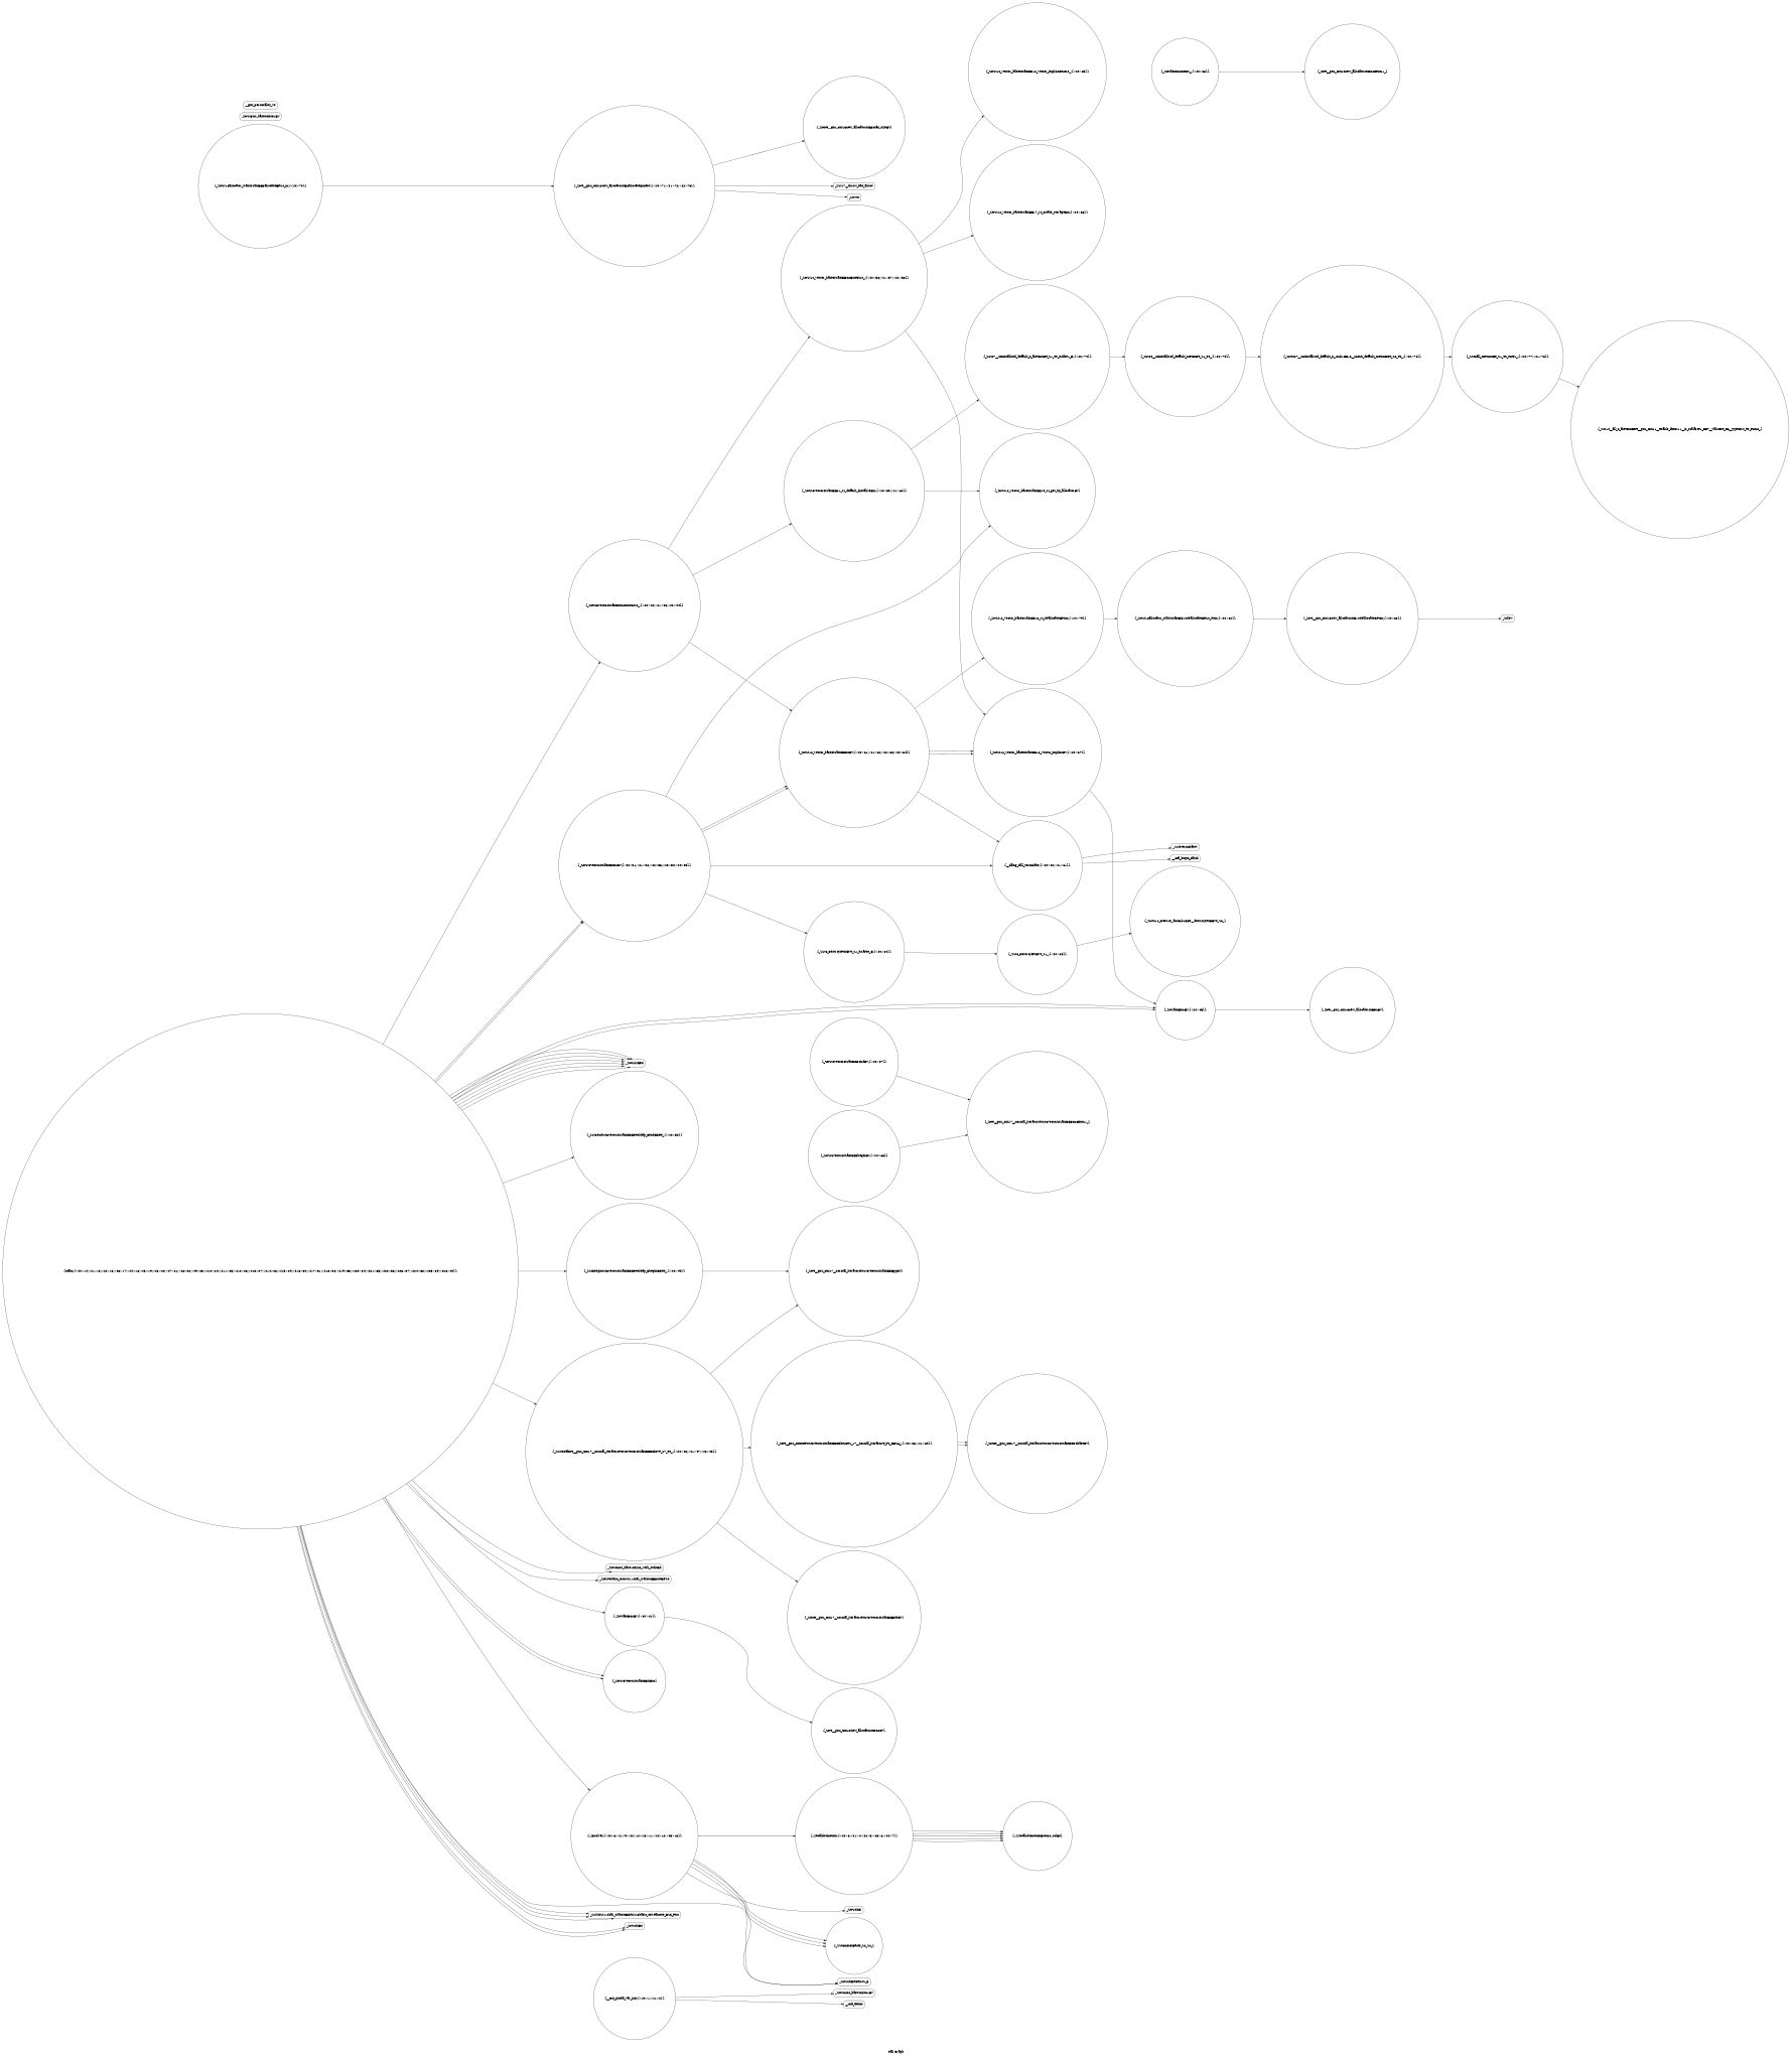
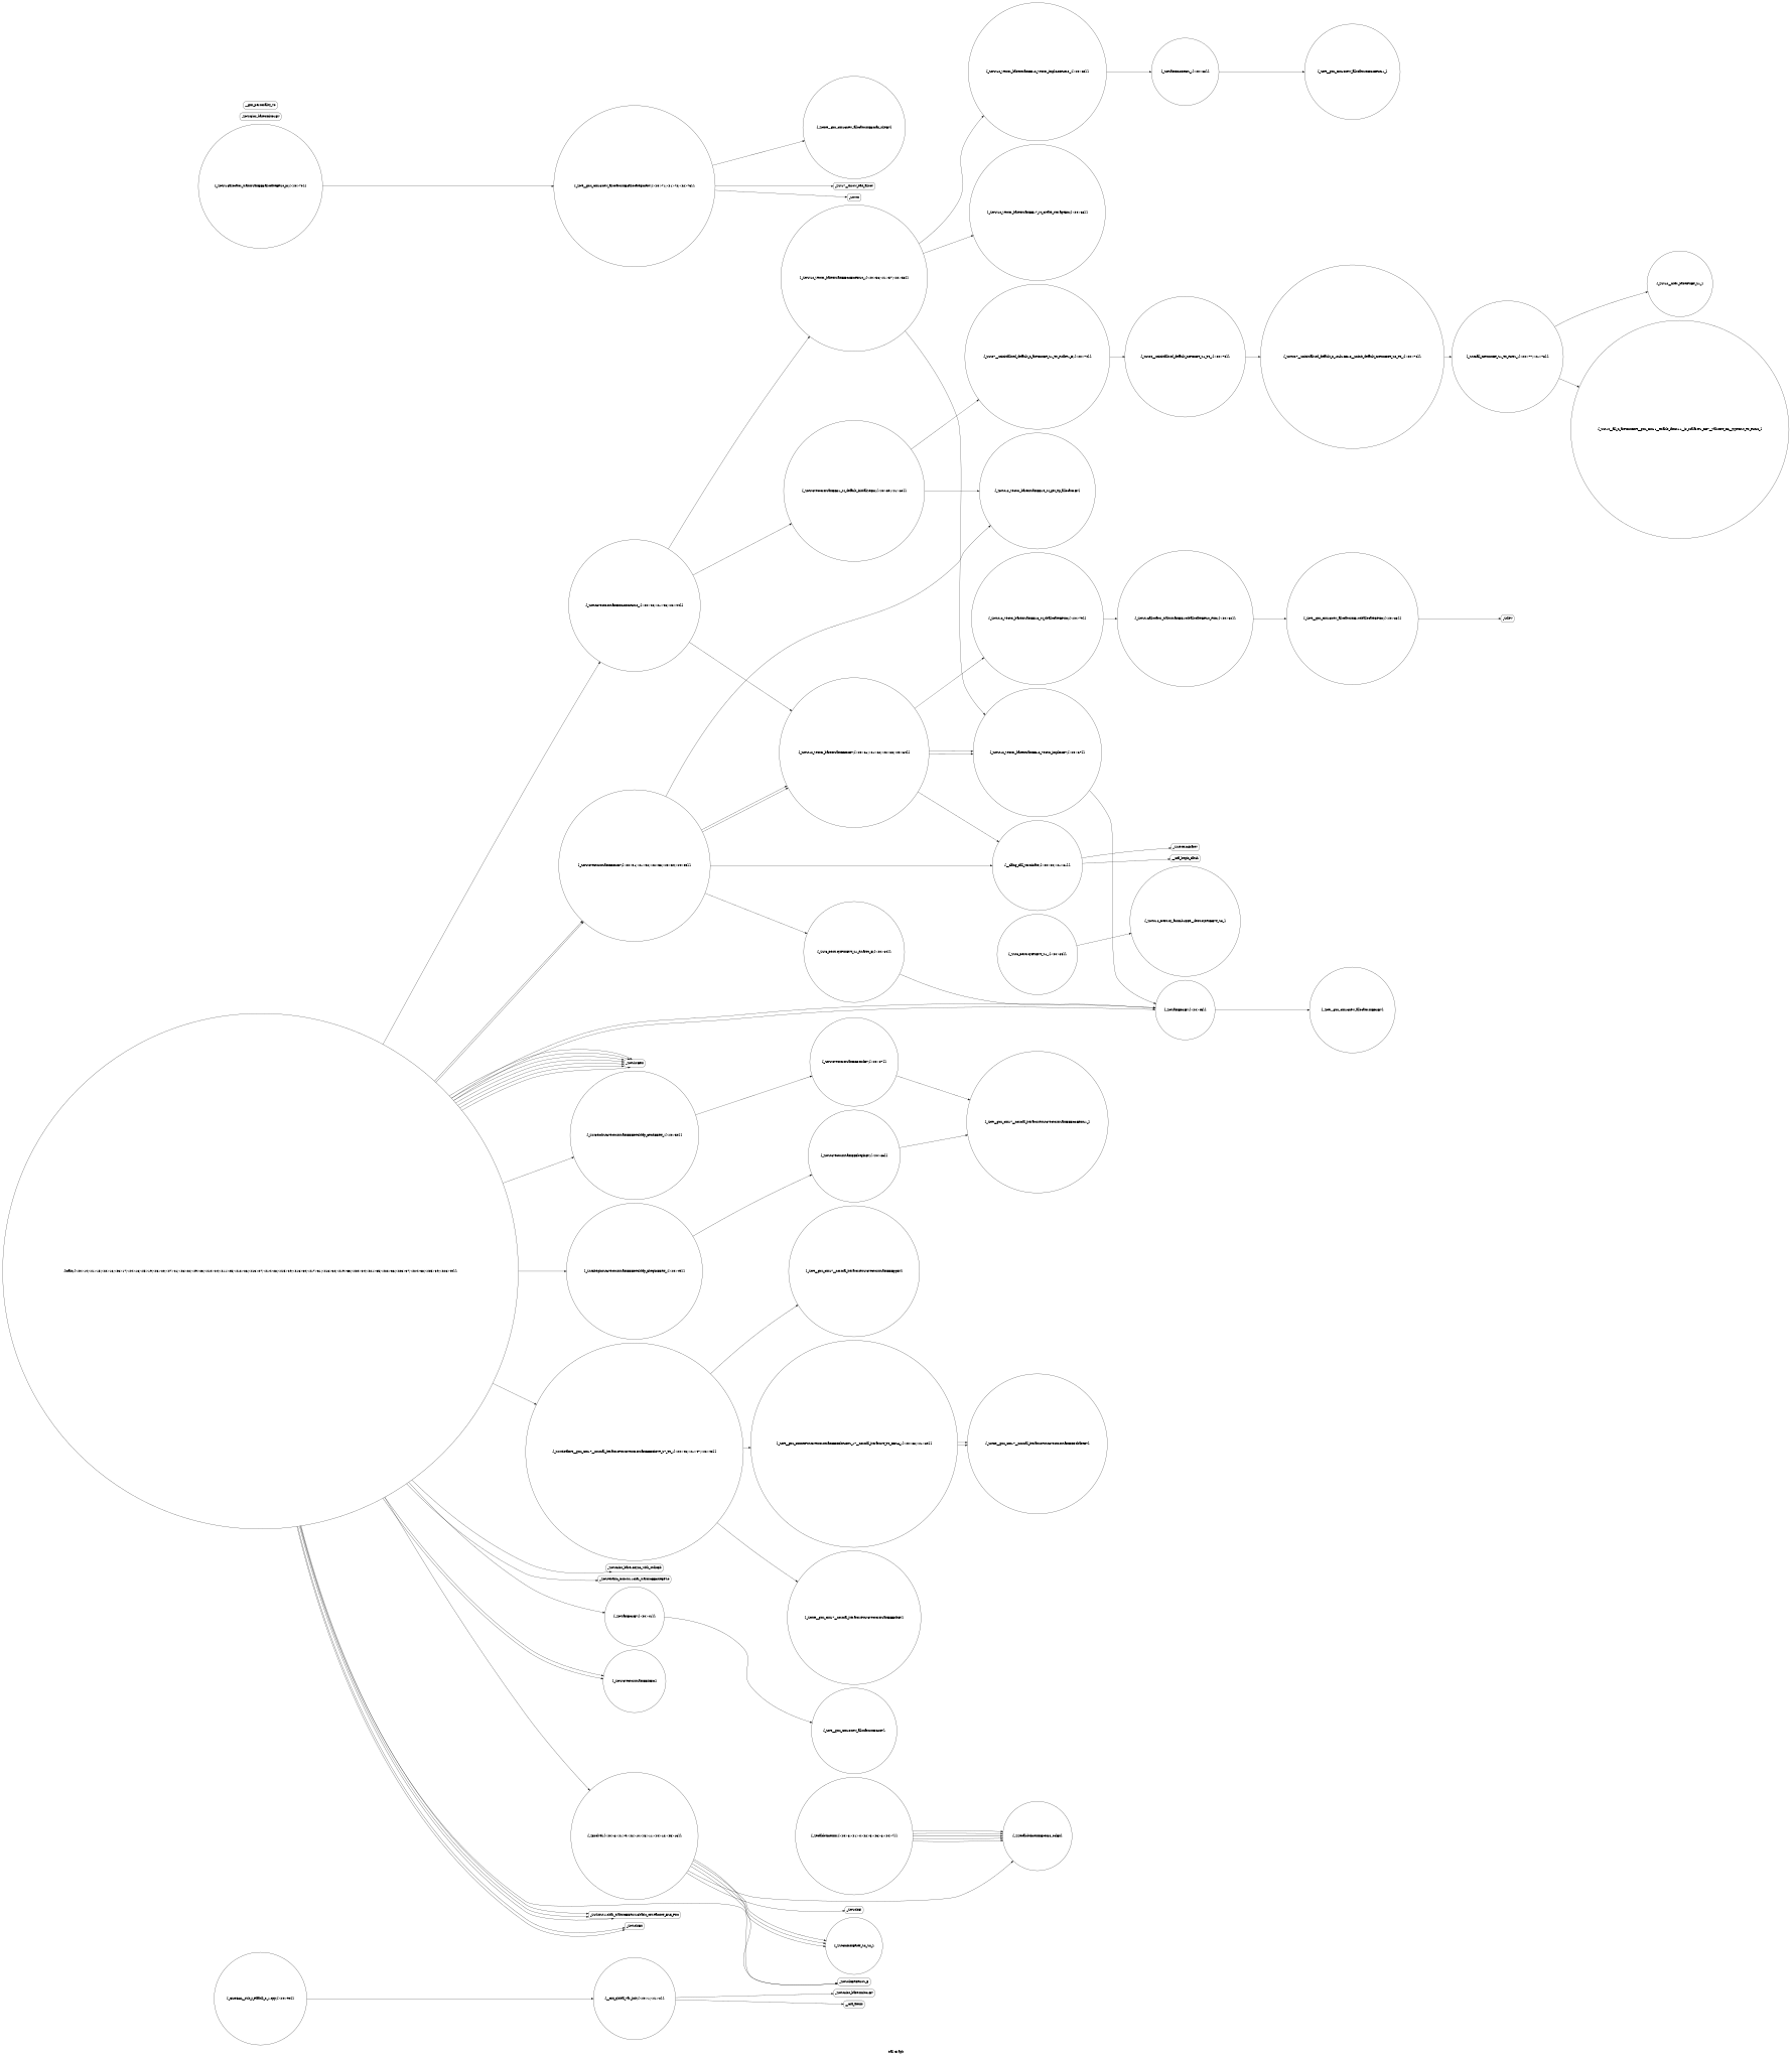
  digraph {
    label="Call Graph"
    rankdir=LR
    node [shape=circle]
    edge [color=black tailport=s0]
    n1 [label="{__cxx_global_var_init|{<s0>1|<s1>2}}"]
    n2 [label="{_ZNSt8ios_base4InitC1Ev}" shape=Mrecord]
    n3 [label="{__cxa_atexit}" shape=Mrecord]
    n4 [label="{_ZNSt27__uninitialized_default_n_1ILb1EE18__uninit_default_nIPxmEET_S3_T0_|{<s0>76}}"]
    n5 [label="{_ZSt6fill_nIPxmxET_S1_T0_RKT1_|{<s0>77|<s1>78}}"]
+   n6 [label="{_ZSt12__niter_baseIPxET_S1_}"]
    n7 [label="{_ZSt10__fill_n_aIPxmxEN9__gnu_cxx11__enable_ifIXsr11__is_scalarIT1_EE7__valueET_E6__typeES4_T0_RKS3_}"]
    n8 [label="{_ZSt3minIxERKT_S2_S2_}"]
    n9 [label="{_ZSt9terminatev}" shape=Mrecord]
    n10 [label="{_ZNSirsERx}" shape=Mrecord]
    n11 [label="{_ZNSt6vectorIxSaIxEE5beginEv|{<s0>86}}"]
    n12 [label="{_ZN9__gnu_cxx17__normal_iteratorIPxSt6vectorIxSaIxEEEC2ERKS1_}"]
    n13 [label="{_ZSt3endISt6vectorIxSaIxEEEDTcldtfp_3endEERT_|{<s0>50}}"]
    n14 [label="{_ZNSt6vectorIxSaIxEE3endEv|{<s0>87}}"]
+   n15 [label="{_GLOBAL__sub_I_Rafbill_2_1.cpp|{<s0>90}}"]
    n16 [label="{_ZNSt12_Vector_baseIxSaIxEEC2EmRKS0_|{<s0>56|<s1>57|<s2>58}}"]
    n17 [label="{_ZNSt12_Vector_baseIxSaIxEE12_Vector_implC2ERKS0_|{<s0>65}}"]
    n18 [label="{_ZNSt12_Vector_baseIxSaIxEE17_M_create_storageEm|{<s0>66}}"]
    n19 [label="{_ZNSt12_Vector_baseIxSaIxEE12_Vector_implD2Ev|{<s0>67}}"]
    n20 [label="{_ZNSaIxEC2ERKS_|{<s0>68}}"]
    n21 [label="{_ZNSaIxED2Ev|{<s0>45}}"]
    n22 [label="{_ZN9__gnu_cxx13new_allocatorIxEC2ERKS1_}"]
    n23 [label="{_ZN9__gnu_cxx13new_allocatorIxED2Ev}"]
    n24 [label="{_ZSt27__uninitialized_default_n_aIPxmxET_S1_T0_RSaIT1_E|{<s0>74}}"]
    n25 [label="{_ZSt25__uninitialized_default_nIPxmET_S1_T0_|{<s0>75}}"]
    n26 [label="{_Z9calcbtimexxx|{<s0>3|<s1>4|<s2>5|<s3>6|<s4>7}}"]
    n27 [label="{_ZZ9calcbtimexxxENK3$_0clEx}"]
    n28 [label="{_ZNSt12_Vector_baseIxSaIxEE13_M_deallocateEPxm|{<s0>79}}"]
    n29 [label="{_ZNSt16allocator_traitsISaIxEE10deallocateERS0_Pxm|{<s0>82}}"]
    n30 [label="{_ZN9__gnu_cxx13new_allocatorIxE10deallocateEPxm|{<s0>83}}"]
    n31 [label="{_ZdlPv}" shape=Mrecord]
    n32 [label="{main|{<s0>14|<s1>15|<s2>16|<s3>17|<s4>18|<s5>19|<s6>20|<s7>21|<s8>22|<s9>23|<s10>24|<s11>25|<s12>26|<s13>27|<s14>28|<s15>29|<s16>30|<s17>31|<s18>32|<s19>33|<s20>34|<s21>35|<s22>36|<s23>37|<s24>38|<s25>39|<s26>40}}"]
    n33 [label="{_ZNSt8ios_base15sync_with_stdioEb}" shape=Mrecord]
    n34 [label="{_ZNSt9basic_iosIcSt11char_traitsIcEE3tieEPSo}" shape=Mrecord]
    n35 [label="{_ZNSaIxEC2Ev|{<s0>41}}"]
    n36 [label="{_ZNSt6vectorIxSaIxEEC2EmRKS0_|{<s0>42|<s1>43|<s2>44}}"]
    n37 [label="{_ZSt5beginISt6vectorIxSaIxEEEDTcldtfp_5beginEERT_|{<s0>49}}"]
    n38 [label="{_ZSt4iotaIN9__gnu_cxx17__normal_iteratorIPxSt6vectorIxSaIxEEEEiEvT_S7_T0_|{<s0>46|<s1>47|<s2>48}}"]
    n39 [label="{_ZNSt6vectorIxSaIxEEixEm}"]
    n40 [label="{_Z5solvei|{<s0>8|<s1>9|<s2>10|<s3>11|<s4>12|<s5>13}}"]
    n41 [label="{_ZNSt6vectorIxSaIxEED2Ev|{<s0>51|<s1>52|<s2>53|<s3>54|<s4>55}}"]
    n42 [label="{_ZStlsISt11char_traitsIcEERSt13basic_ostreamIcT_ES5_PKc}" shape=Mrecord]
    n43 [label="{_ZNSolsEx}" shape=Mrecord]
    n44 [label="{_ZNSolsEPFRSoS_E}" shape=Mrecord]
    n45 [label="{_ZN9__gnu_cxx13new_allocatorIxEC2Ev}"]
    n46 [label="{_ZNSt12_Vector_baseIxSaIxEED2Ev|{<s0>61|<s1>62|<s2>63|<s3>64}}"]
    n47 [label="{_ZNSt6vectorIxSaIxEE21_M_default_initializeEm|{<s0>59|<s1>60}}"]
    n48 [label="{_ZNK9__gnu_cxx17__normal_iteratorIPxSt6vectorIxSaIxEEEdeEv}"]
    n49 [label="{_ZN9__gnu_cxxneIPxSt6vectorIxSaIxEEEEbRKNS_17__normal_iteratorIT_T0_EESA_|{<s0>88|<s1>89}}"]
    n50 [label="{_ZN9__gnu_cxx17__normal_iteratorIPxSt6vectorIxSaIxEEEppEv}"]
    n51 [label="{_ZNSolsEi}" shape=Mrecord]
    n52 [label="{_ZSt8_DestroyIPxxEvT_S1_RSaIT0_E|{<s0>84}}"]
    n53 [label="{_ZNSt12_Vector_baseIxSaIxEE19_M_get_Tp_allocatorEv}"]
    n54 [label="{__clang_call_terminate|{<s0>80|<s1>81}}"]
    n55 [label="{_ZNK9__gnu_cxx17__normal_iteratorIPxSt6vectorIxSaIxEEE4baseEv}"]
    n56 [label="{_ZSt8_DestroyIPxEvT_S1_|{<s0>85}}"]
    n57 [label="{__cxa_begin_catch}" shape=Mrecord]
    n58 [label="{_ZNSt12_Destroy_auxILb1EE9__destroyIPxEEvT_S3_}"]
    n59 [label="{_ZNSt16allocator_traitsISaIxEE8allocateERS0_m|{<s0>70}}"]
    n60 [label="{_ZN9__gnu_cxx13new_allocatorIxE8allocateEmPKv|{<s0>71|<s1>72|<s2>73}}"]
    n61 [label="{_ZNK9__gnu_cxx13new_allocatorIxE8max_sizeEv}"]
    n62 [label="{_ZSt17__throw_bad_allocv}" shape=Mrecord]
    n63 [label="{_Znwm}" shape=Mrecord]
    n64 [label="{_ZNSt8ios_base4InitD1Ev}" shape=Mrecord]
    n65 [label="{__gxx_personality_v0}" shape=Mrecord]
    n1 -> n2
    n1 -> n3 [tailport=s1]
    n4 -> n5
+   n5 -> n6
    n5 -> n7 [tailport=s1]
    n11 -> n12
+   n13 -> n14
    n14 -> n12
+   n15 -> n1
    n16 -> n17
    n16 -> n18 [tailport=s1]
    n16 -> n19 [tailport=s2]
+   n17 -> n20
    n19 -> n21
    n20 -> n22
    n21 -> n23
    n24 -> n25
    n25 -> n4
    n26 -> n27
    n26 -> n27 [tailport=s1]
    n26 -> n27 [tailport=s2]
    n26 -> n27 [tailport=s3]
    n26 -> n27 [tailport=s4]
    n28 -> n29
    n29 -> n30
    n30 -> n31
    n32 -> n10 [tailport=s2]
    n32 -> n10 [tailport=s3]
    n32 -> n10 [tailport=s4]
    n32 -> n10 [tailport=s5]
    n32 -> n10 [tailport=s6]
    n32 -> n10 [tailport=s7]
    n32 -> n10 [tailport=s8]
    n32 -> n13 [tailport=s13]
    n32 -> n21 [tailport=s11]
    n32 -> n21 [tailport=s18]
    n32 -> n33
    n32 -> n34 [tailport=s1]
    n32 -> n35 [tailport=s9]
    n32 -> n36 [tailport=s10]
    n32 -> n37 [tailport=s12]
    n32 -> n38 [tailport=s14]
    n32 -> n39 [tailport=s15]
    n32 -> n39 [tailport=s17]
    n32 -> n40 [tailport=s16]
    n32 -> n41 [tailport=s19]
    n32 -> n41 [tailport=s26]
    n32 -> n42 [tailport=s20]
    n32 -> n42 [tailport=s22]
    n32 -> n42 [tailport=s24]
    n32 -> n43 [tailport=s21]
    n32 -> n43 [tailport=s23]
    n32 -> n44 [tailport=s25]
    n35 -> n45
    n36 -> n16
    n36 -> n46 [tailport=s2]
    n36 -> n47 [tailport=s1]
-   n37 -> n50
+   n37 -> n11
    n38 -> n48 [tailport=s1]
    n38 -> n49
    n38 -> n50 [tailport=s2]
    n40 -> n8 [tailport=s1]
    n40 -> n8 [tailport=s2]
    n40 -> n8 [tailport=s3]
-   n40 -> n26
+   n40 -> n27
    n40 -> n44 [tailport=s5]
    n40 -> n51 [tailport=s4]
    n41 -> n46 [tailport=s2]
    n41 -> n46 [tailport=s3]
    n41 -> n52 [tailport=s1]
    n41 -> n53
    n41 -> n54 [tailport=s4]
    n46 -> n19 [tailport=s1]
    n46 -> n19 [tailport=s2]
    n46 -> n28
    n46 -> n54 [tailport=s3]
    n47 -> n24 [tailport=s1]
    n47 -> n53
    n49 -> n55
    n49 -> n55 [tailport=s1]
-   n52 -> n56
+   n52 -> n21
    n54 -> n9 [tailport=s1]
    n54 -> n57
    n56 -> n58
    n59 -> n60
    n60 -> n61
    n60 -> n62 [tailport=s1]
    n60 -> n63 [tailport=s2]
  }
